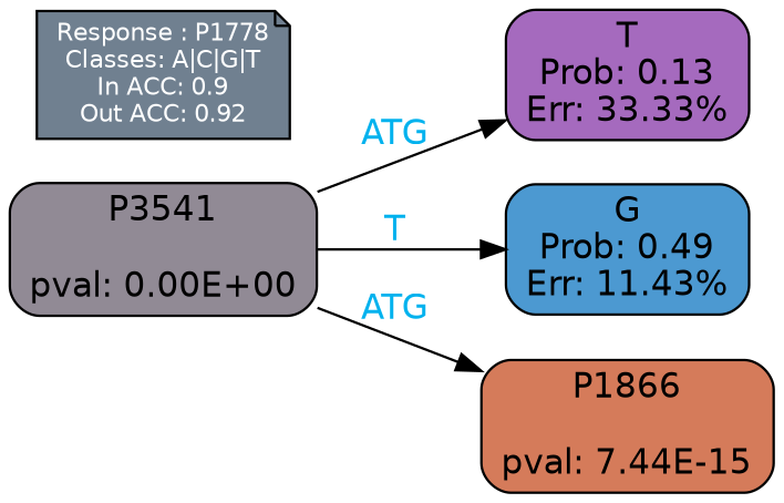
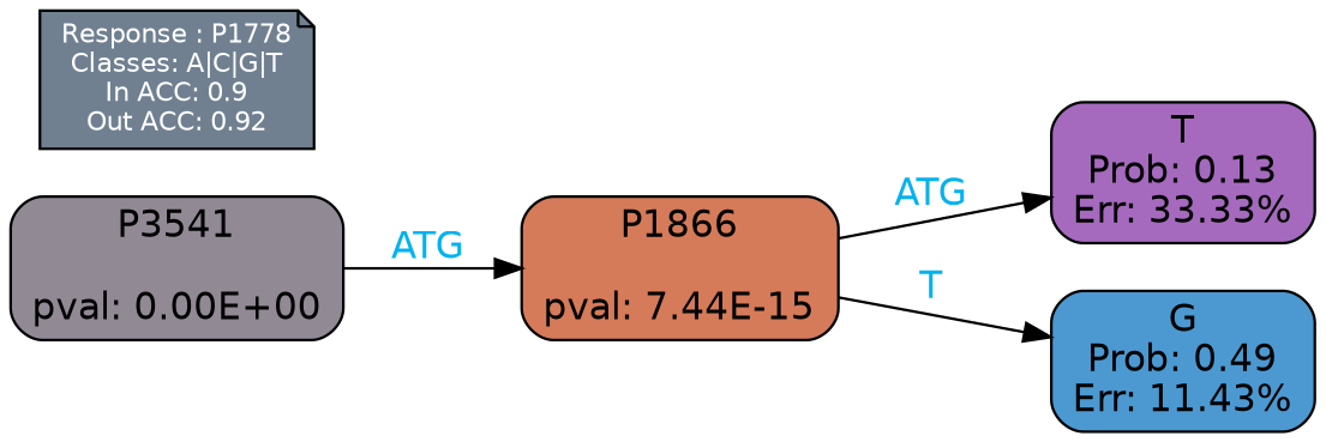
  digraph {
    rankdir=LR
    ranksep=equally
    splines=polylines
    node [color=black fontname=helvetica shape=box style="filled, rounded"]
    edge [fontcolor=deepskyblue2 fontname=helvetica]
    n1 [fillcolor="#a56abe" label="T\nProb: 0.13\nErr: 33.33%"]
    n2 [fillcolor="#4c99d1" label="G\nProb: 0.49\nErr: 11.43%"]
    n3 [align=left fillcolor=slategray fontcolor=white fontsize=10 label="Response : P1778\nClasses: A|C|G|T\nIn ACC: 0.9\nOut ACC: 0.92\n" shape=note style=filled]
    n4 [fillcolor="#918a95" label="P3541\n\npval: 0.00E+00"]
    n5 [fillcolor="#d57b5a" label="P1866\n\npval: 7.44E-15"]
    subgraph sub_1 {
      rank=same
      n1
      n2
    }
    subgraph sub_2 {
      rank=same
      n3
      n4
    }
-   n4 -> n2 [label=T]
+   n5 -> n2 [label=T]
    n4 -> n5 [label=ATG]
-   n4 -> n1 [label=ATG]
+   n5 -> n1 [label=ATG]
  }
